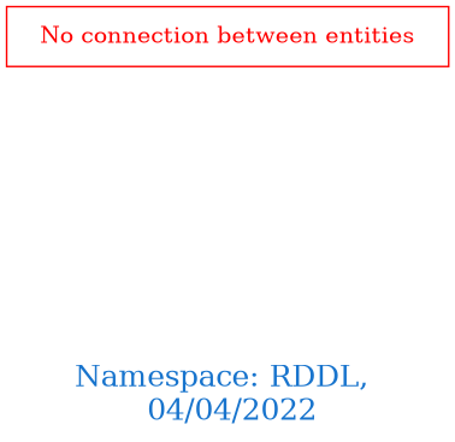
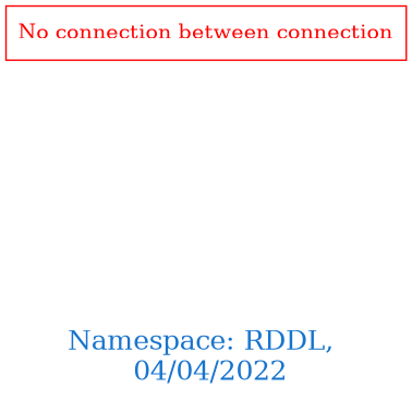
  digraph {
    fontcolor=dodgerblue3
    fontsize=18
    label="\n\n\nNamespace: RDDL, \n 04/04/2022"
    rankdir=LR
-   "No connection between entities" [color=red fontcolor=red shape=polygon]
+   "No connection between entities" [color=red fontcolor=red shape=polygon label="No connection between connection"]
  }
